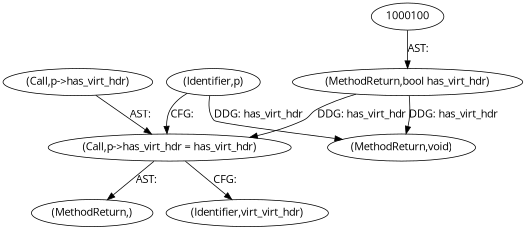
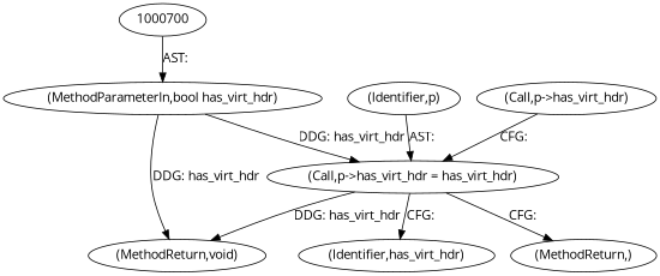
  digraph {
    fontname="Open Sans"
    node [fontname="Open Sans"]
    edge [fontname="Open Sans"]
    n1 [label="(Call,p->has_virt_hdr = has_virt_hdr)"]
    n2 [label="(MethodReturn,)"]
    n3 [label="(MethodReturn,void)"]
-   n4 [label="(Identifier,virt_virt_hdr)"]
-   n5 [label="(MethodReturn,bool has_virt_hdr)"]
-   1000100
+   n4 [label="(Identifier,has_virt_hdr)"]
+   n5 [label="(MethodParameterIn,bool has_virt_hdr)"]
+   1000100 [label=1000700]
    n7 [label="(Identifier,p)"]
    n8 [label="(Call,p->has_virt_hdr)"]
-   n1 -> n2 [label="AST: "]
-   n7 -> n3 [label="DDG: has_virt_hdr"]
+   n1 -> n2 [label="CFG: "]
+   n1 -> n3 [label="DDG: has_virt_hdr"]
    n1 -> n4 [label="CFG: "]
    n5 -> n1 [label="DDG: has_virt_hdr"]
    n5 -> n3 [label="DDG: has_virt_hdr"]
    1000100 -> n5 [label="AST: "]
-   n7 -> n1 [label="CFG: "]
-   n8 -> n1 [label="AST: "]
+   n7 -> n1 [label="AST: "]
+   n8 -> n1 [label="CFG: "]
  }
